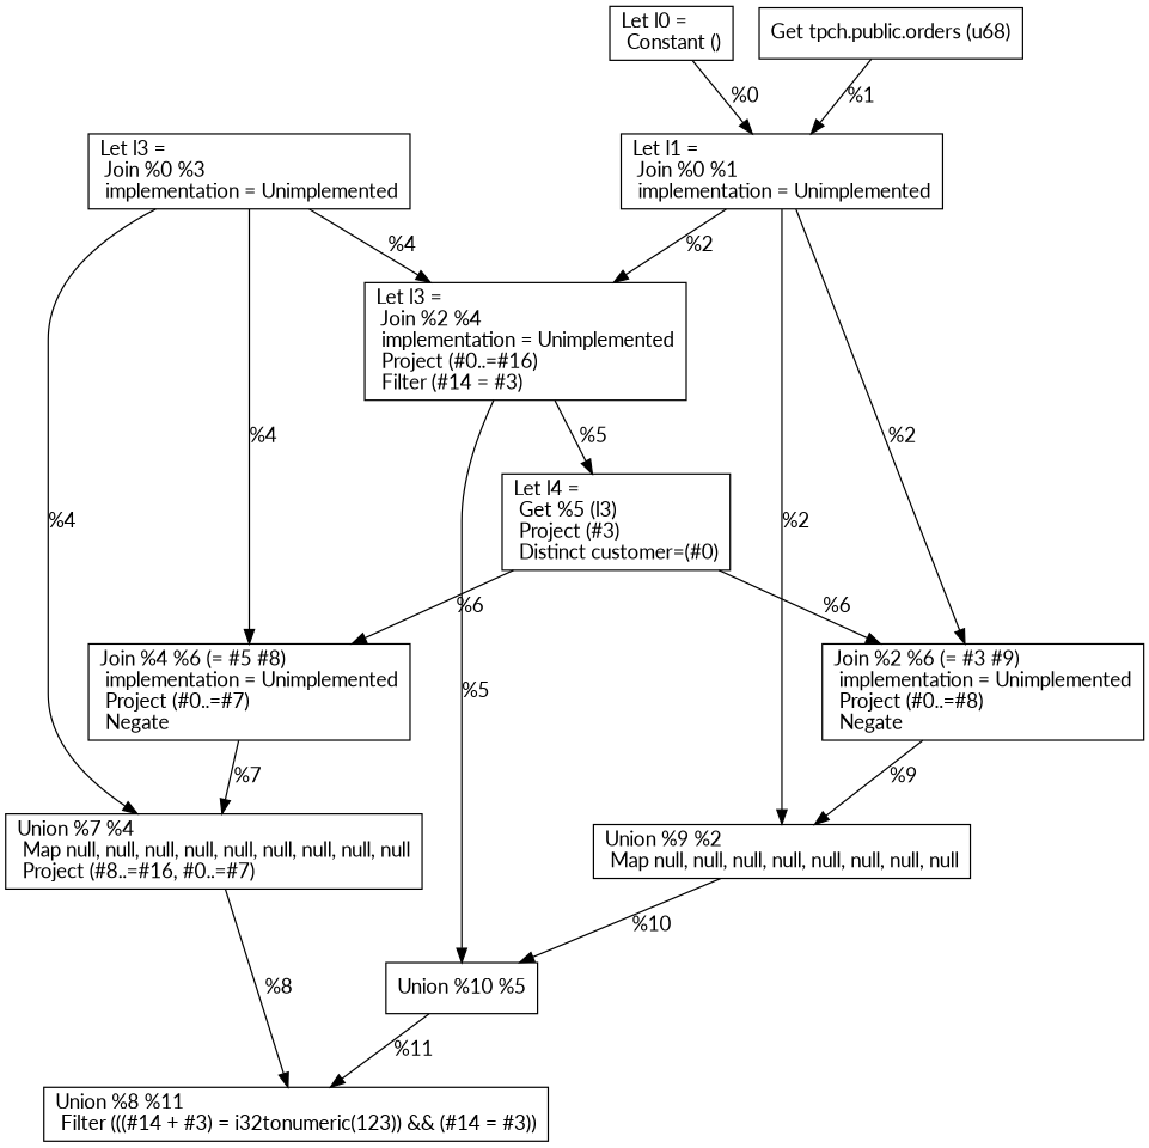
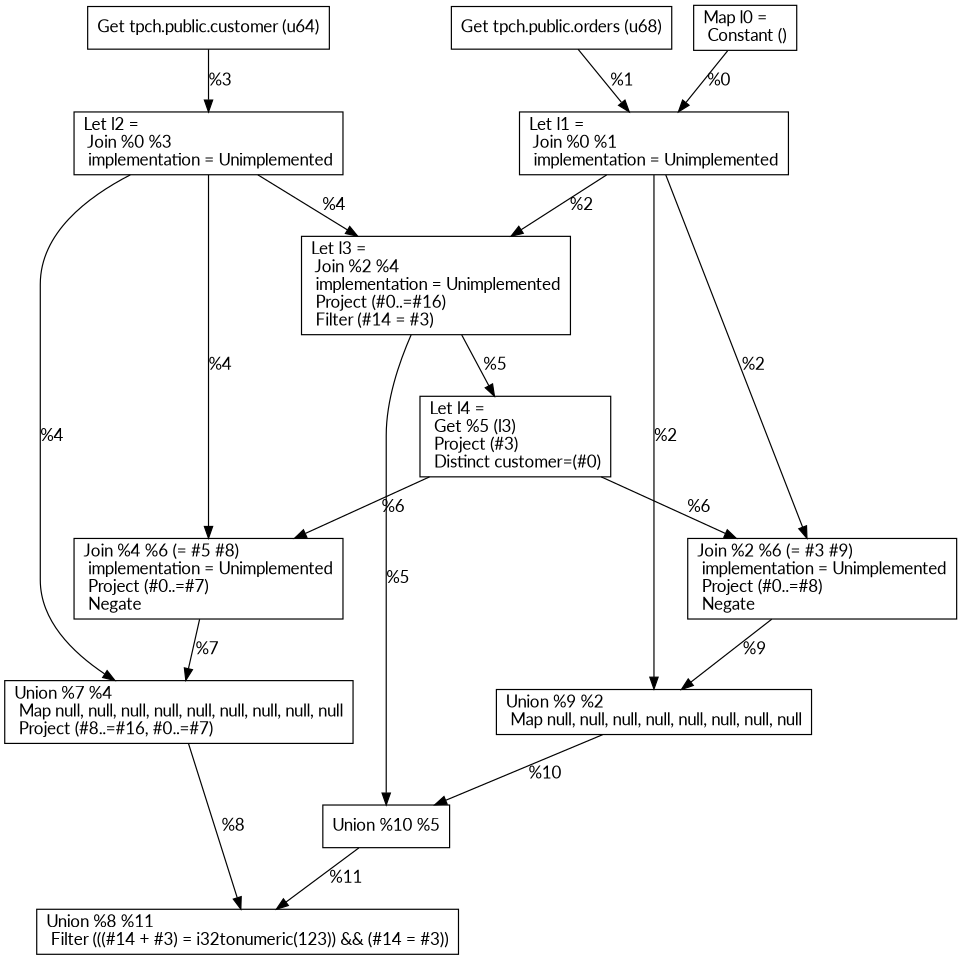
  digraph {
    fontname=Lato
    node [fontname=Lato shape=record]
    edge [fontname=Lato]
-   n1 [label="Let l0 =\l Constant ()\l"]
+   n1 [label="Map l0 =\l Constant ()\l"]
    n2 [label="Let l1 =\l Join %0 %1\l  implementation = Unimplemented\l"]
    n3 [label="Let l3 =\l Join %2 %4\l  implementation = Unimplemented\l Project (#0..=#16)\l Filter (#14 = #3)\l"]
    n4 [label=" Join %2 %6 (= #3 #9)\l  implementation = Unimplemented\l Project (#0..=#8)\l Negate\l"]
    n5 [label=" Union %9 %2\l Map null, null, null, null, null, null, null, null\l"]
-   n6 [label="Let l3 =\l Join %0 %3\l  implementation = Unimplemented\l"]
+   n6 [label="Let l2 =\l Join %0 %3\l  implementation = Unimplemented\l"]
    n7 [label=" Join %4 %6 (= #5 #8)\l  implementation = Unimplemented\l Project (#0..=#7)\l Negate\l"]
    n8 [label=" Union %7 %4\l Map null, null, null, null, null, null, null, null, null\l Project (#8..=#16, #0..=#7)\l"]
    n9 [label=" Get tpch.public.orders (u68)\l"]
    n10 [label="Let l4 =\l Get %5 (l3)\l Project (#3)\l Distinct customer=(#0)\l"]
    n11 [label=" Union %10 %5\l"]
+   n12 [label=" Get tpch.public.customer (u64)\l"]
    n13 [label=" Union %8 %11\l Filter (((#14 + #3) = i32tonumeric(123)) && (#14 = #3))\l"]
    n1 -> n2 [label="%0\l"]
    n2 -> n3 [label="%2\l"]
    n2 -> n4 [label="%2\l"]
    n2 -> n5 [label="%2\l"]
    n3 -> n10 [label="%5\l"]
    n3 -> n11 [label="%5\l"]
    n4 -> n5 [label="%9\l"]
    n5 -> n11 [label="%10\l"]
    n6 -> n3 [label="%4\l"]
    n6 -> n7 [label="%4\l"]
    n6 -> n8 [label="%4\l"]
    n7 -> n8 [label="%7\l"]
    n8 -> n13 [label="%8\l"]
    n9 -> n2 [label="%1\l"]
    n10 -> n4 [label="%6\l"]
    n10 -> n7 [label="%6\l"]
    n11 -> n13 [label="%11\l"]
+   n12 -> n6 [label="%3\l"]
  }
